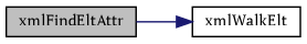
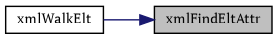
  digraph {
    rankdir=LR
    fontname="PT Serif"
    node [color=black fontname="PT Serif" fontsize=10 shape=record style=filled]
    n1 [fillcolor=grey75 fontcolor=black height=0.2 label=xmlFindEltAttr width=0.4]
    n2 [fillcolor=white height=0.2 label=xmlWalkElt width=0.4]
-   n1 -> n2 [color=midnightblue fontname="PT Serif" fontsize=10 labelfontname=Helvetica labelfontsize=10 style=solid]
+   n2 -> n1 [color=midnightblue fontname="PT Serif" fontsize=10 labelfontname=Helvetica labelfontsize=10 style=solid]
  }
